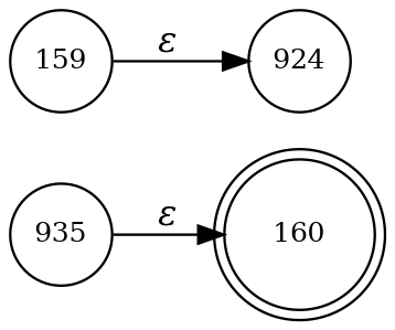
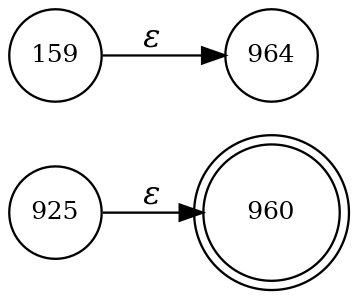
  digraph {
    rankdir=LR
    node [fixedsize=true fontsize=11 shape=circle peripheries=1]
    edge [fontname="Times-Italic"]
-   n1 [label=160 shape=doublecircle width=.6 peripheries=""]
-   n2 [label=924 width=.55]
-   n3 [label=935 width=.55]
+   n1 [label=960 shape=doublecircle width=.6 peripheries=""]
+   n2 [label=964 width=.55]
+   n3 [label=925 width=.55]
    n4 [label=159 width=.55]
    n3 -> n1 [label="&epsilon;"]
    n4 -> n2 [label="&epsilon;"]
  }
